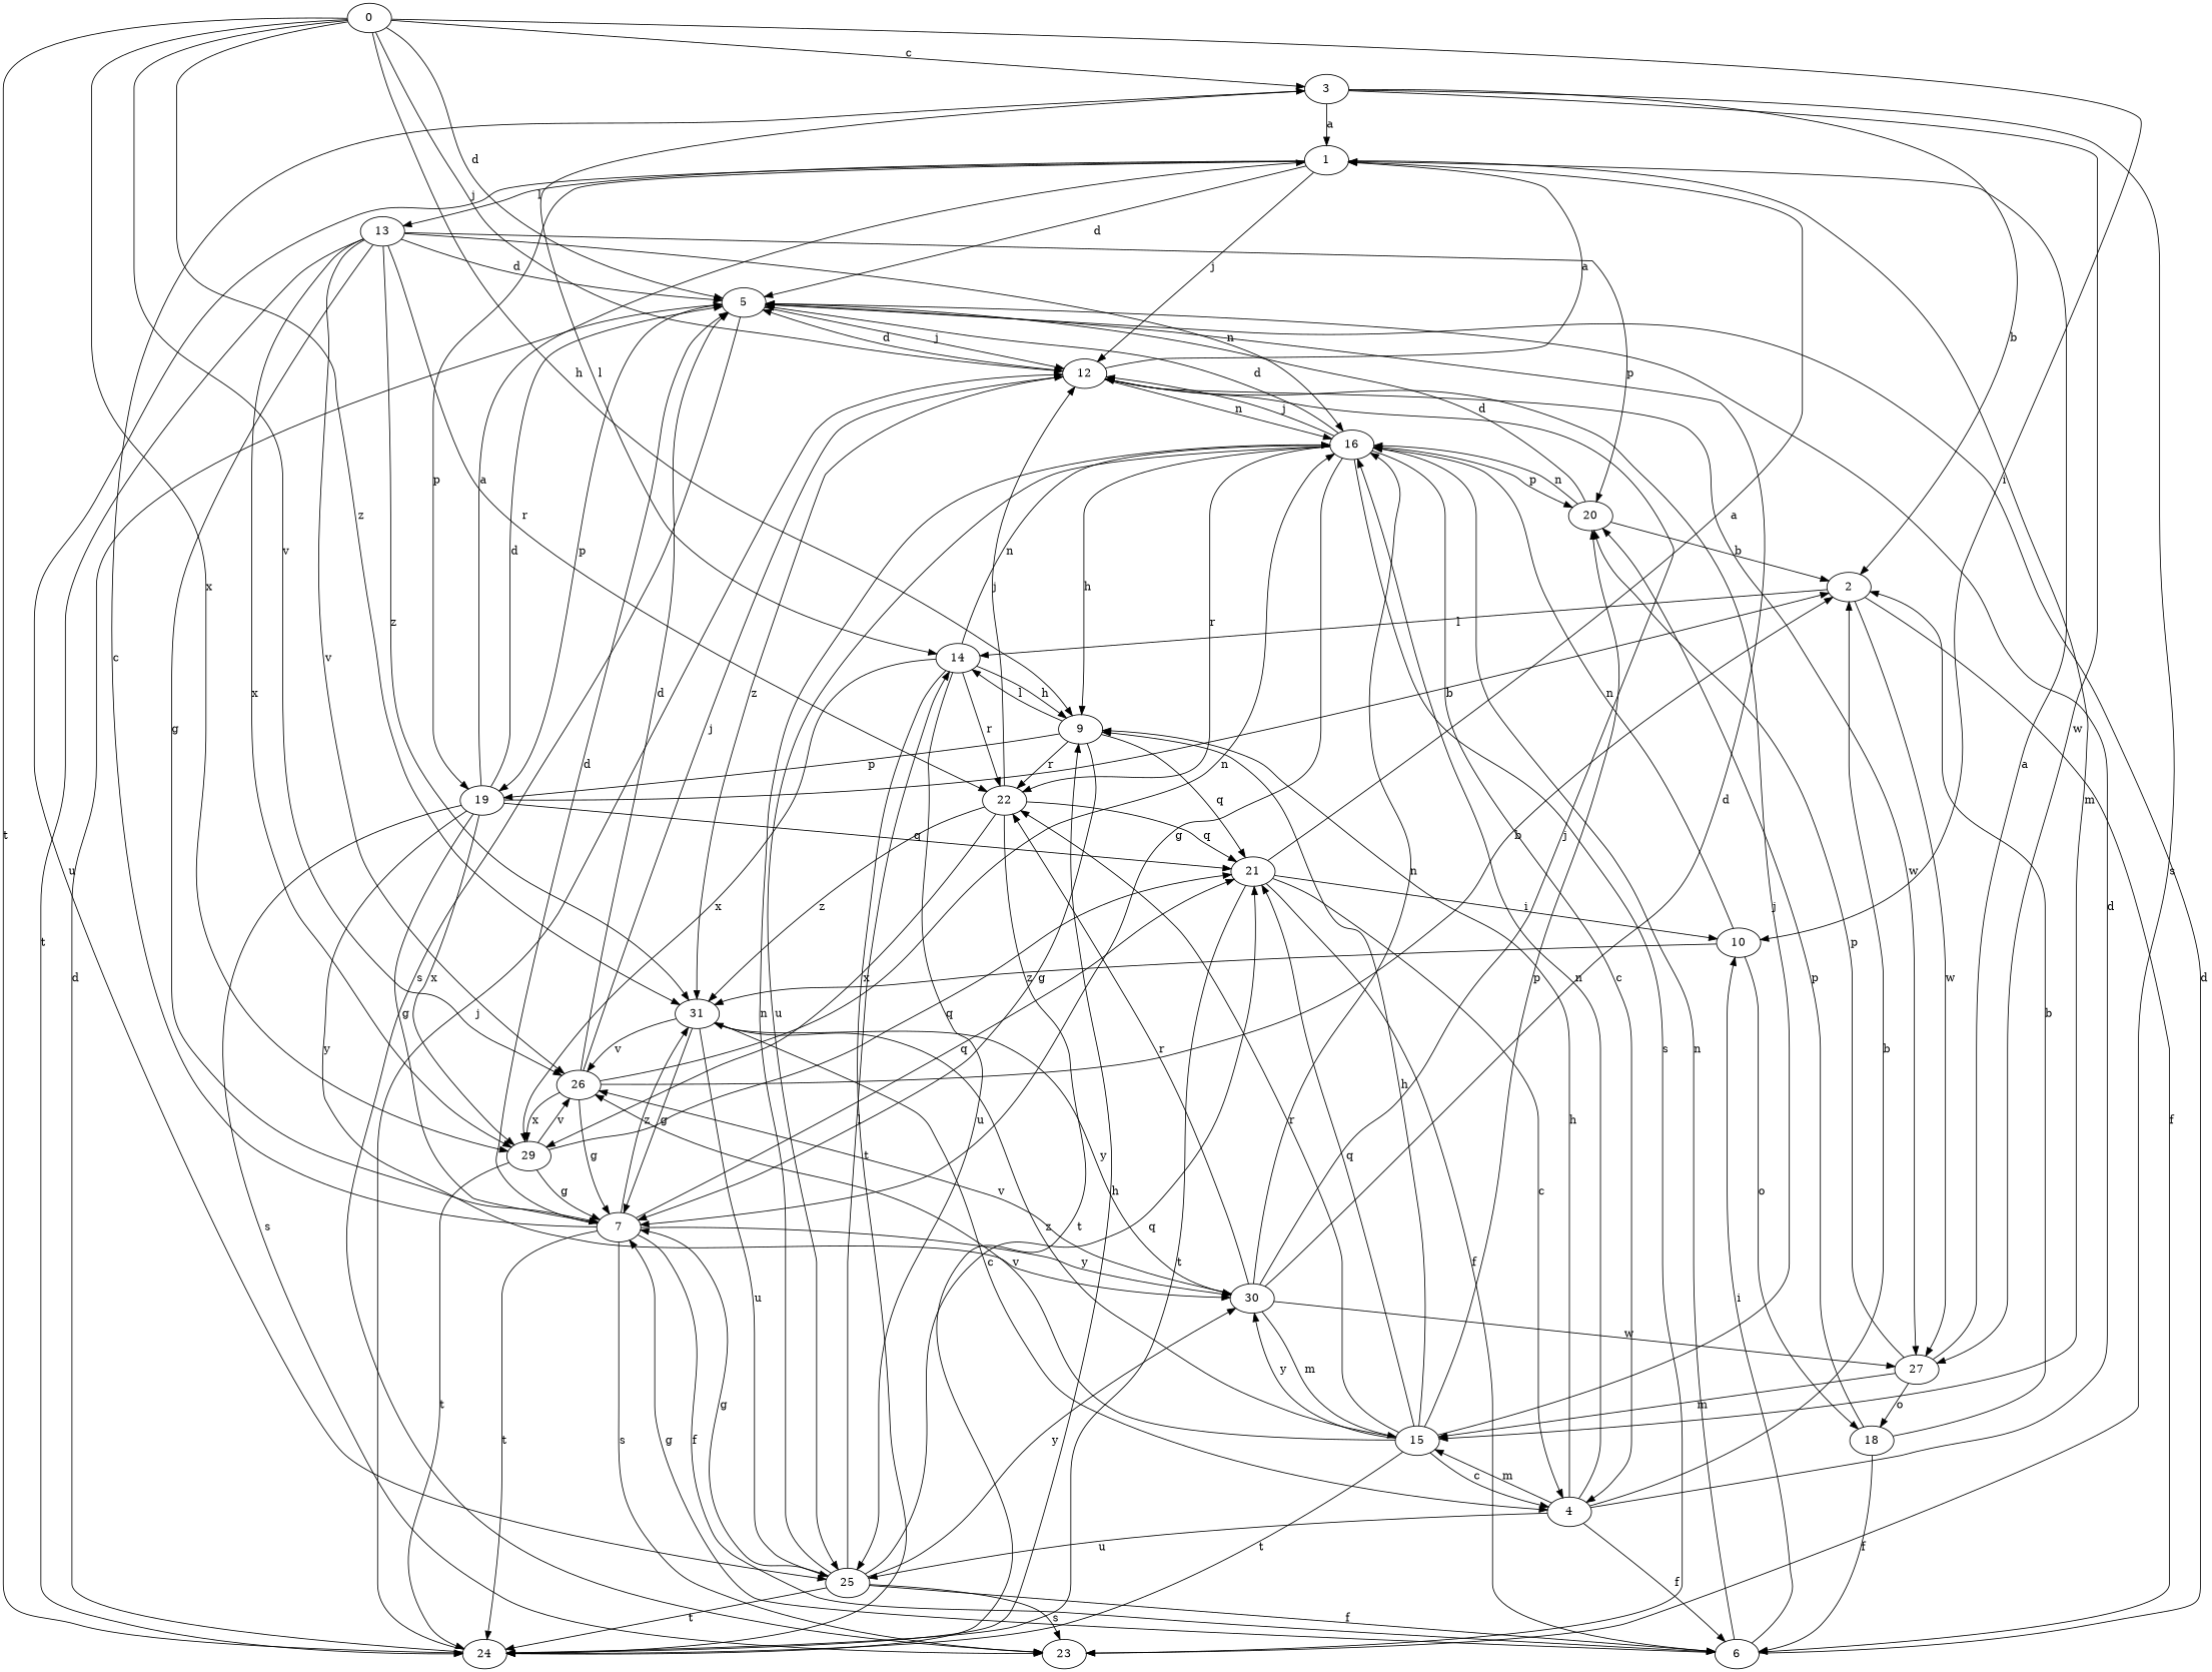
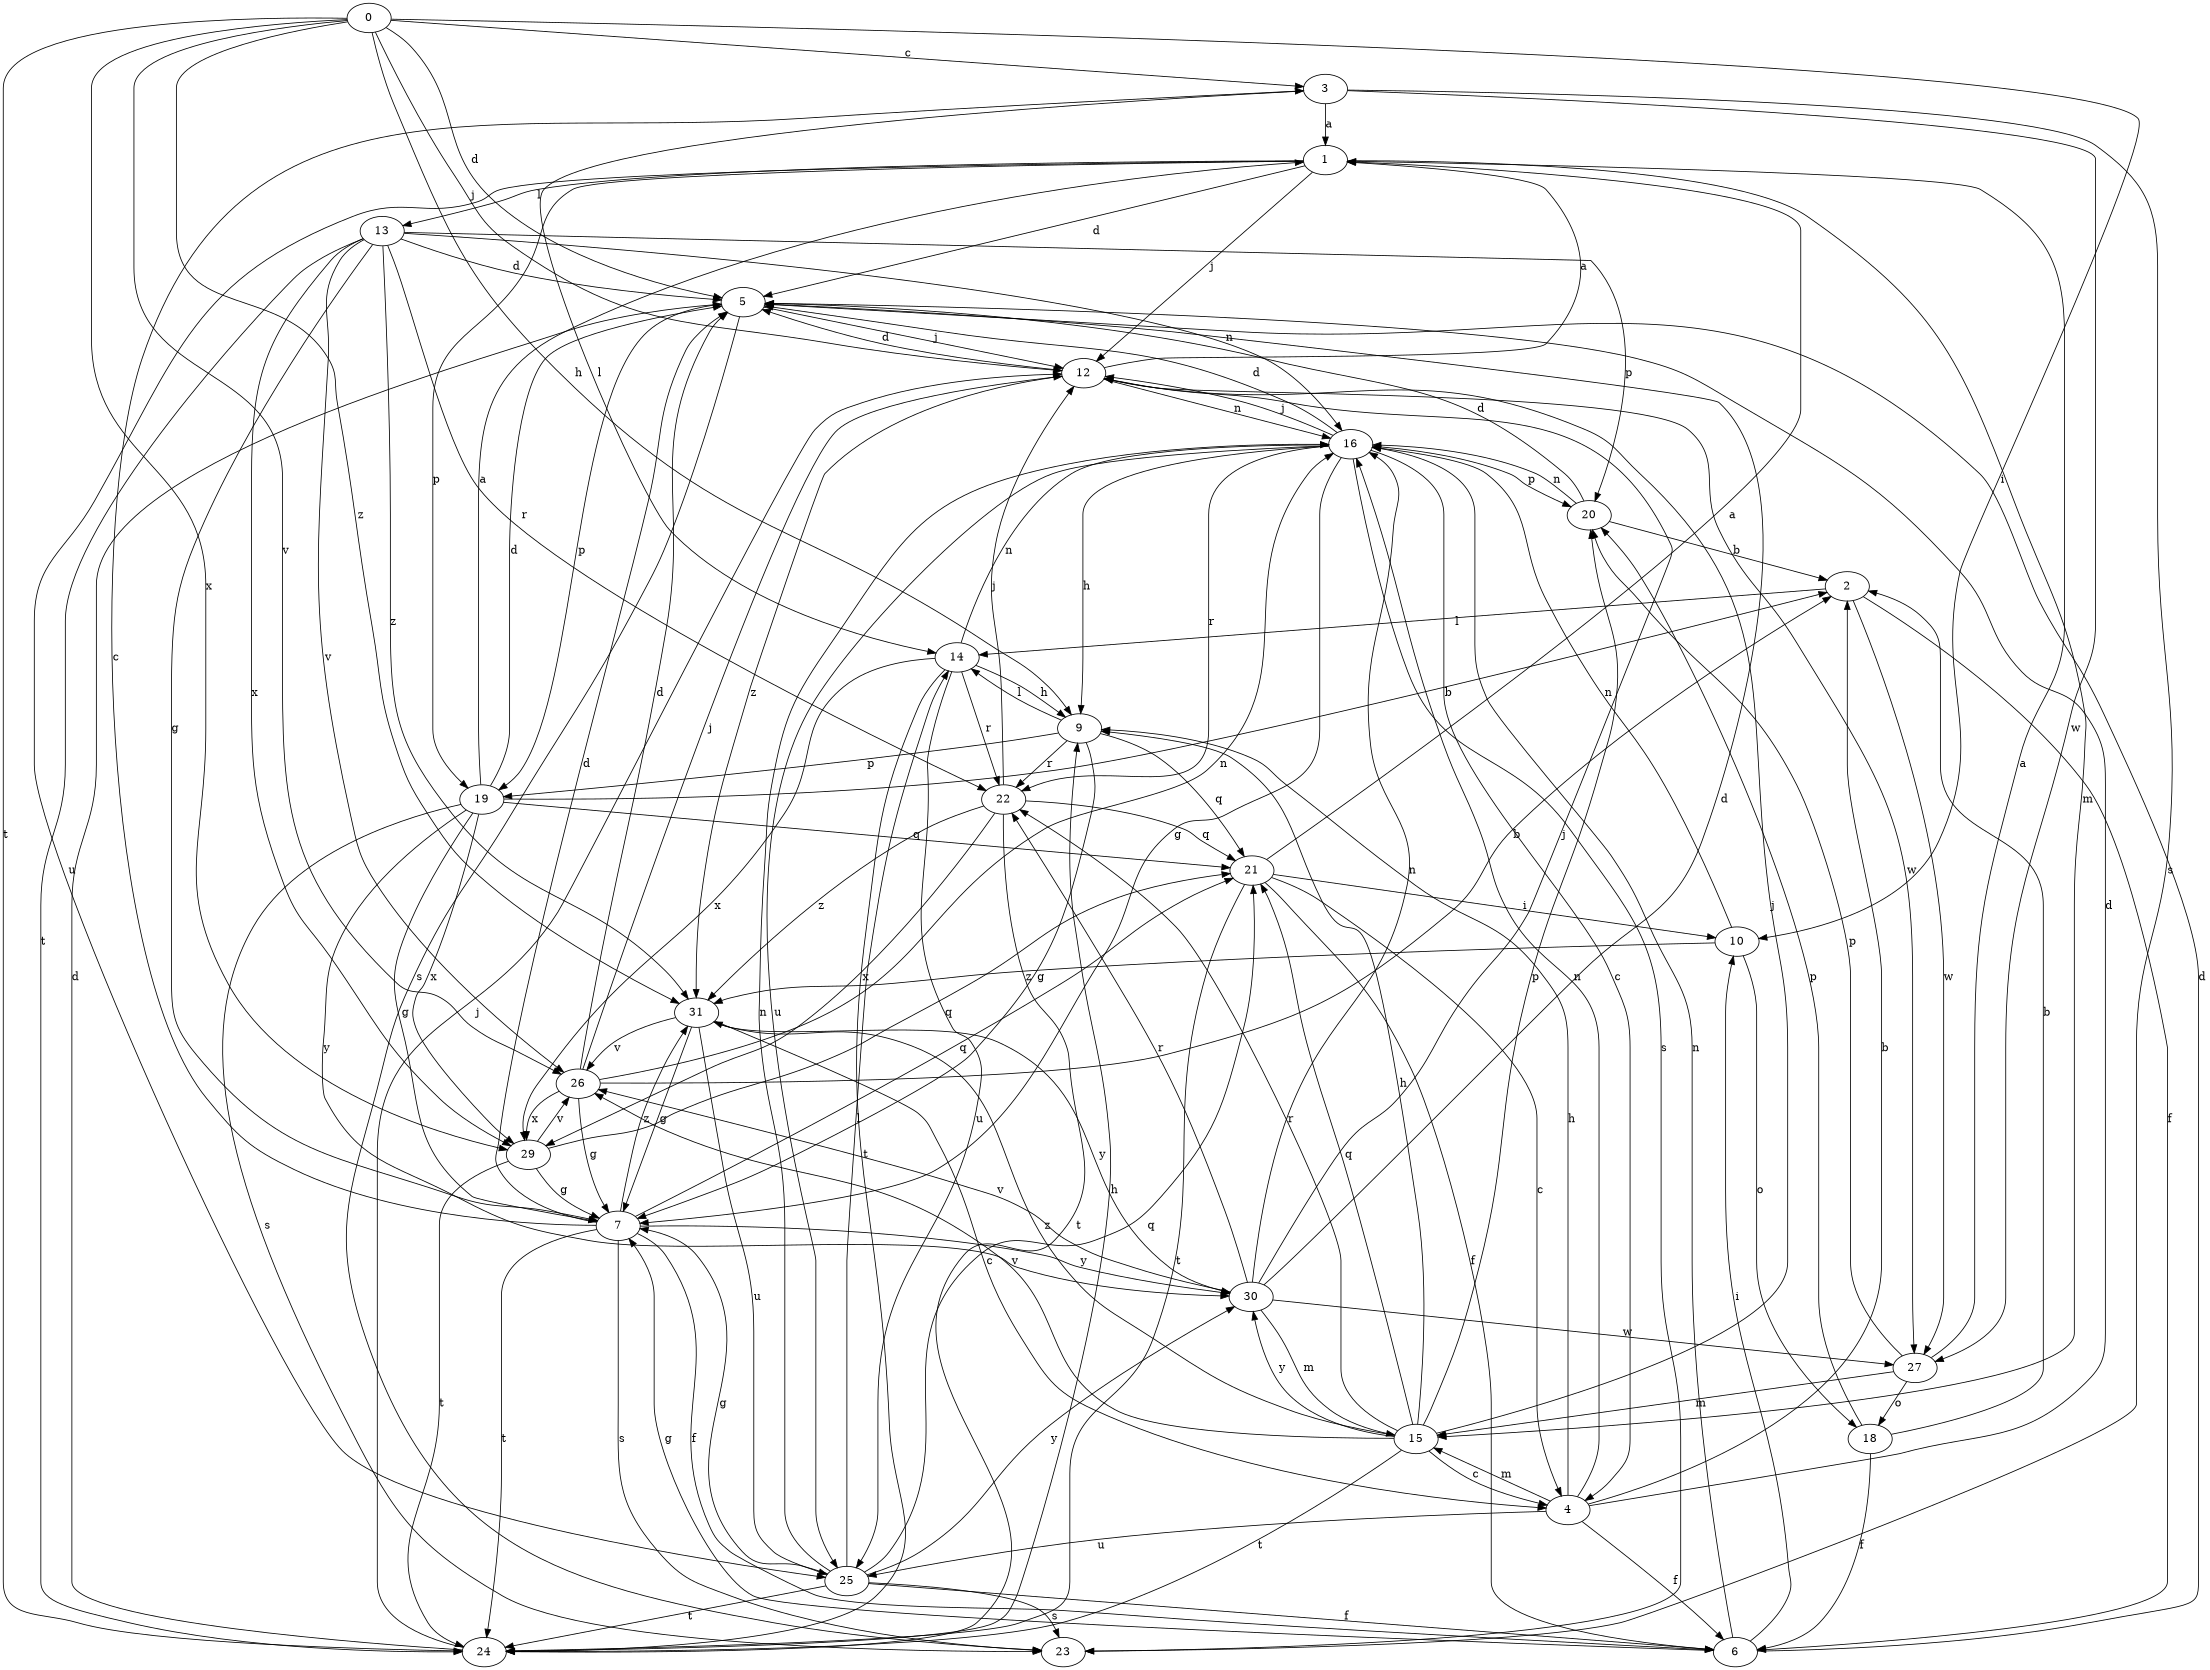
  strict digraph {
    0
    3
    5
    9
    10
    12
    24
    26
    29
    31
    1
    2
    14
    27
    23
    19
    7
    21
    22
    16
    18
    25
    4
    30
    13
    15
    20
    6
    0 -> 3 [label=c]
    0 -> 5 [label=d]
    0 -> 9 [label=h]
    0 -> 10 [label=i]
    0 -> 12 [label=j]
    0 -> 24 [label=t]
    0 -> 26 [label=v]
    0 -> 29 [label=x]
    0 -> 31 [label=z]
    3 -> 1 [label=a]
-   3 -> 2 [label=b]
    3 -> 14 [label=l]
    3 -> 27 [label=w]
    3 -> 23 [label=s]
    5 -> 12 [label=j]
    5 -> 23 [label=s]
    5 -> 19 [label=p]
    9 -> 14 [label=l]
    9 -> 19 [label=p]
    9 -> 7 [label=g]
    9 -> 21 [label=q]
    9 -> 22 [label=r]
    10 -> 31 [label=z]
    10 -> 16 [label=n]
    10 -> 18 [label=o]
    12 -> 5 [label=d]
    12 -> 31 [label=z]
    12 -> 1 [label=a]
    12 -> 27 [label=w]
    12 -> 16 [label=n]
    24 -> 5 [label=d]
    24 -> 9 [label=h]
    24 -> 12 [label=j]
    26 -> 5 [label=d]
    26 -> 12 [label=j]
    26 -> 29 [label=x]
    26 -> 2 [label=b]
    26 -> 7 [label=g]
    26 -> 16 [label=n]
    29 -> 24 [label=t]
    29 -> 26 [label=v]
    29 -> 7 [label=g]
    29 -> 21 [label=q]
    31 -> 26 [label=v]
    31 -> 7 [label=g]
    31 -> 25 [label=u]
    31 -> 4 [label=c]
    31 -> 30 [label=y]
    1 -> 5 [label=d]
    1 -> 12 [label=j]
    1 -> 19 [label=p]
    1 -> 25 [label=u]
    1 -> 13 [label=l]
    1 -> 15 [label=m]
    2 -> 14 [label=l]
    2 -> 27 [label=w]
    2 -> 6 [label=f]
    14 -> 9 [label=h]
    14 -> 24 [label=t]
    14 -> 29 [label=x]
    14 -> 22 [label=r]
    14 -> 16 [label=n]
    14 -> 25 [label=u]
    27 -> 1 [label=a]
    27 -> 18 [label=o]
    27 -> 15 [label=m]
    27 -> 20 [label=p]
    19 -> 5 [label=d]
    19 -> 29 [label=x]
    19 -> 1 [label=a]
    19 -> 2 [label=b]
    19 -> 23 [label=s]
    19 -> 7 [label=g]
    19 -> 21 [label=q]
    19 -> 30 [label=y]
    7 -> 3 [label=c]
    7 -> 5 [label=d]
    7 -> 24 [label=t]
    7 -> 31 [label=z]
    7 -> 23 [label=s]
    7 -> 21 [label=q]
    7 -> 30 [label=y]
    7 -> 6 [label=f]
    21 -> 10 [label=i]
    21 -> 24 [label=t]
    21 -> 1 [label=a]
    21 -> 4 [label=c]
    21 -> 6 [label=f]
    22 -> 12 [label=j]
    22 -> 24 [label=t]
    22 -> 29 [label=x]
    22 -> 31 [label=z]
    22 -> 21 [label=q]
    16 -> 5 [label=d]
    16 -> 9 [label=h]
    16 -> 12 [label=j]
    16 -> 23 [label=s]
    16 -> 7 [label=g]
    16 -> 22 [label=r]
    16 -> 25 [label=u]
    16 -> 4 [label=c]
    16 -> 20 [label=p]
    18 -> 2 [label=b]
    18 -> 20 [label=p]
    18 -> 6 [label=f]
    25 -> 24 [label=t]
    25 -> 14 [label=l]
    25 -> 23 [label=s]
    25 -> 7 [label=g]
    25 -> 21 [label=q]
    25 -> 16 [label=n]
    25 -> 30 [label=y]
    25 -> 6 [label=f]
    4 -> 5 [label=d]
    4 -> 9 [label=h]
    4 -> 2 [label=b]
    4 -> 16 [label=n]
    4 -> 25 [label=u]
    4 -> 15 [label=m]
    4 -> 6 [label=f]
    30 -> 5 [label=d]
    30 -> 12 [label=j]
    30 -> 26 [label=v]
    30 -> 27 [label=w]
    30 -> 22 [label=r]
    30 -> 16 [label=n]
    30 -> 15 [label=m]
    13 -> 5 [label=d]
    13 -> 24 [label=t]
    13 -> 26 [label=v]
    13 -> 29 [label=x]
    13 -> 31 [label=z]
    13 -> 7 [label=g]
    13 -> 22 [label=r]
    13 -> 16 [label=n]
    13 -> 20 [label=p]
    15 -> 9 [label=h]
    15 -> 12 [label=j]
    15 -> 24 [label=t]
    15 -> 26 [label=v]
    15 -> 31 [label=z]
    15 -> 21 [label=q]
    15 -> 22 [label=r]
    15 -> 4 [label=c]
    15 -> 30 [label=y]
    15 -> 20 [label=p]
    20 -> 5 [label=d]
    20 -> 2 [label=b]
    20 -> 16 [label=n]
    6 -> 5 [label=d]
    6 -> 10 [label=i]
    6 -> 7 [label=g]
    6 -> 16 [label=n]
  }
